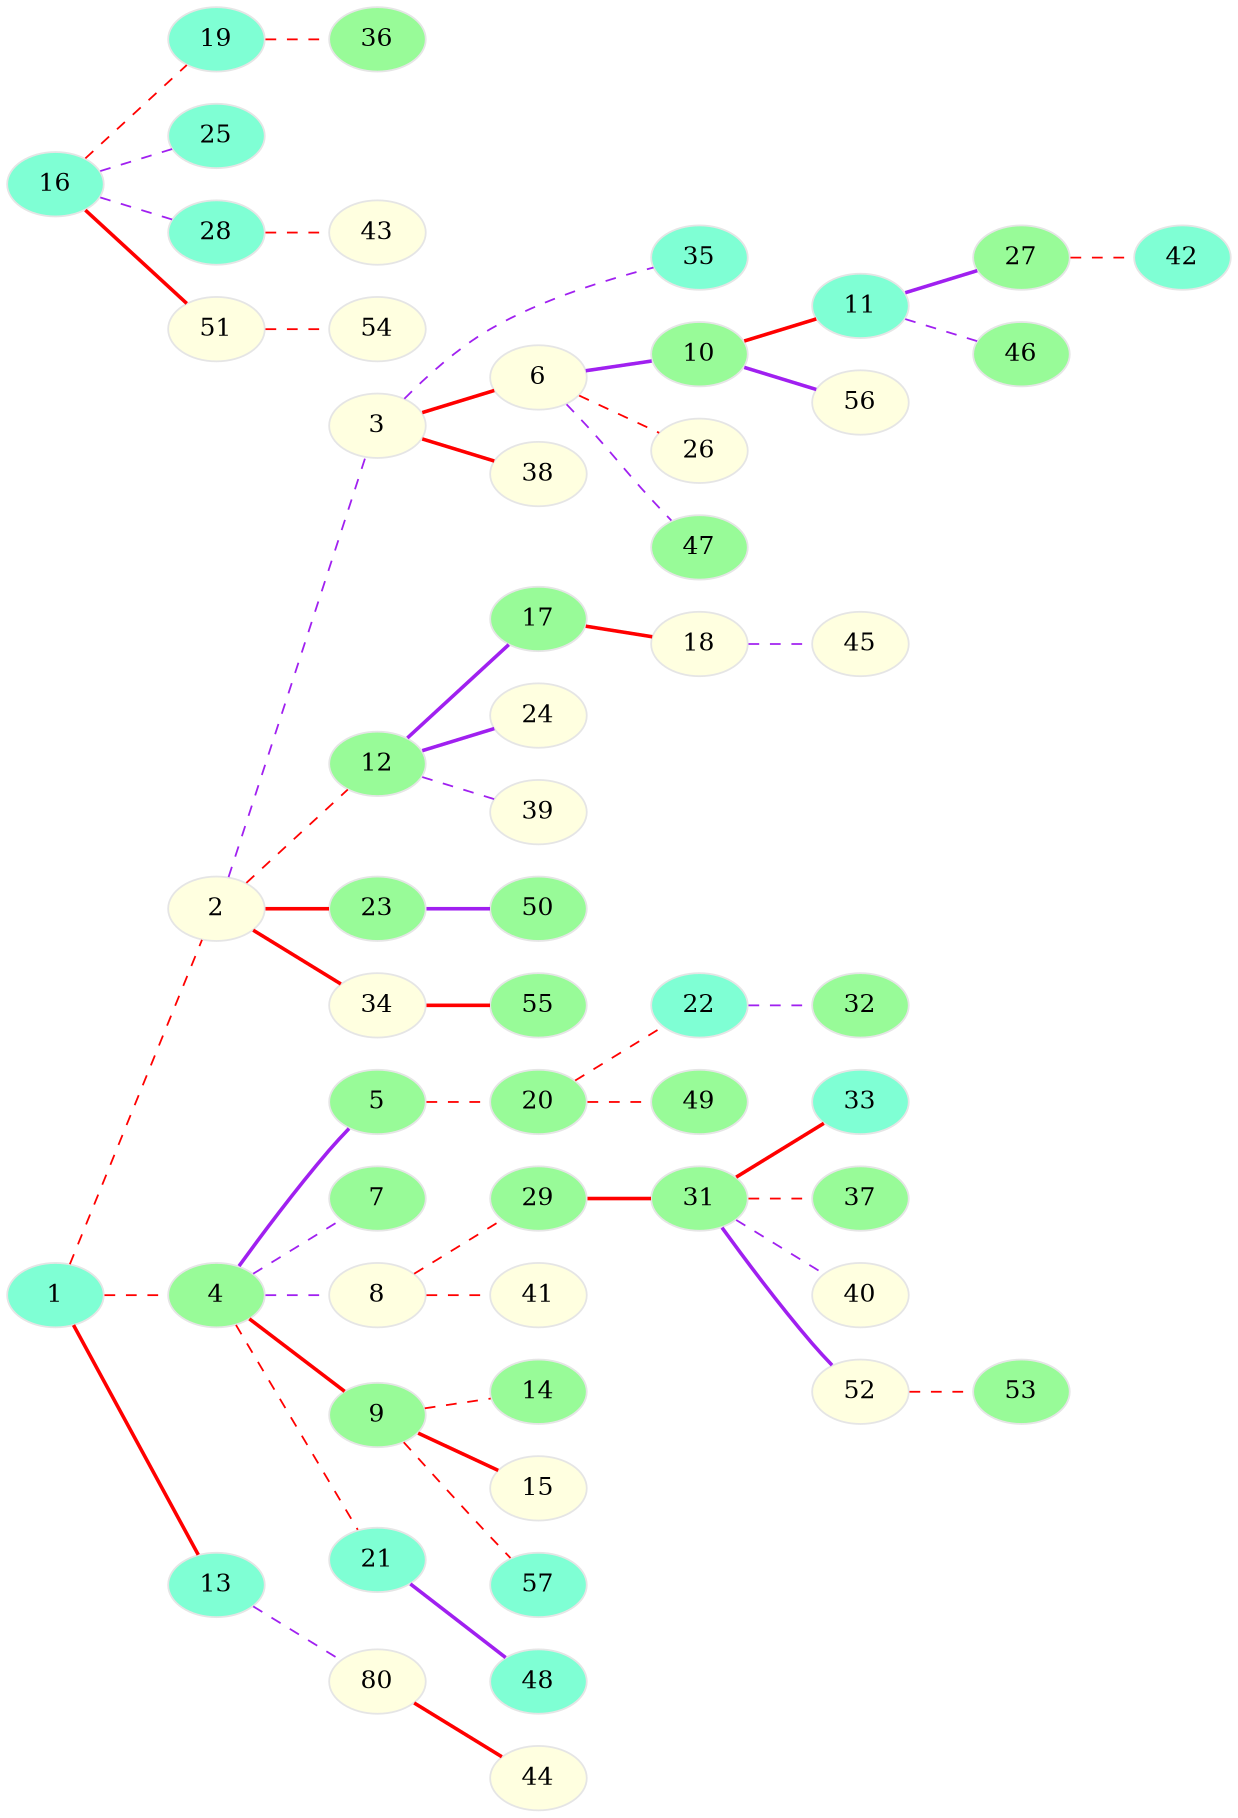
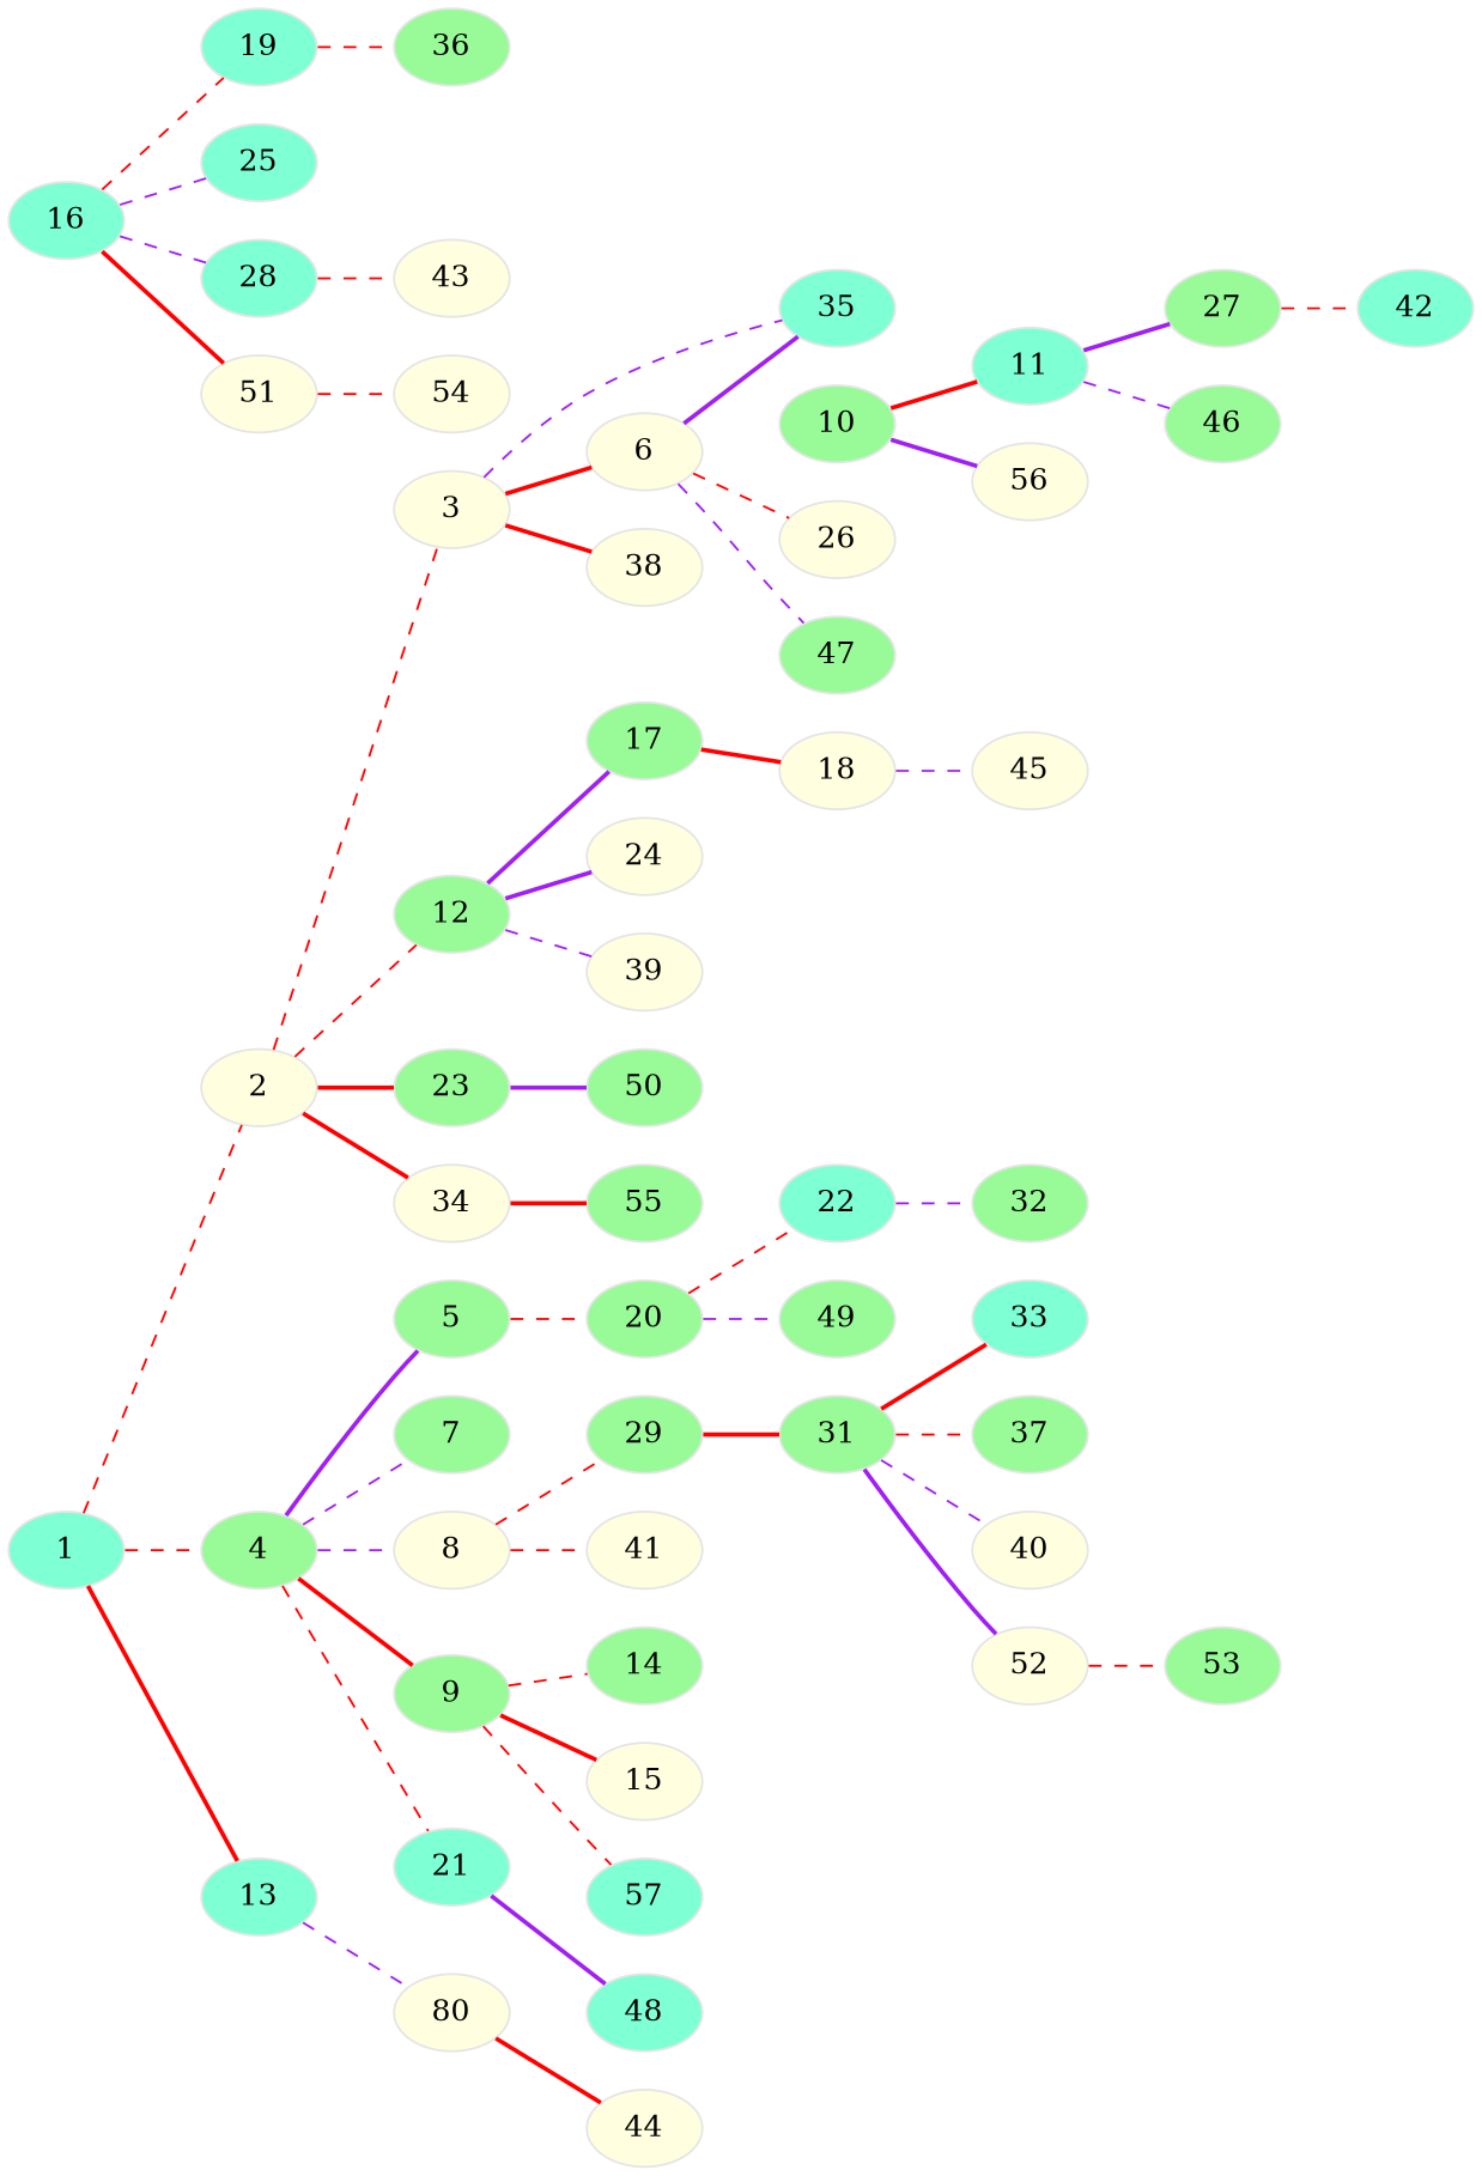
  graph {
    rankdir=LR
    node [color=gray90 fillcolor=palegreen style=filled]
    edge [color=red style=dashed]
    1 [fillcolor=aquamarine]
    2 [fillcolor=lightyellow]
    4
    13 [fillcolor=aquamarine]
    3 [fillcolor=lightyellow]
    12
    23
    34 [fillcolor=lightyellow]
    5
    7
    8 [fillcolor=lightyellow]
    9
    21 [fillcolor=aquamarine]
    n14 [fillcolor=lightyellow label=80]
    6 [fillcolor=lightyellow]
    35 [fillcolor=aquamarine]
    38 [fillcolor=lightyellow]
    17
    24 [fillcolor=lightyellow]
    39 [fillcolor=lightyellow]
    50
    55
    10
    26 [fillcolor=lightyellow]
    47
    20
    29
    41 [fillcolor=lightyellow]
    14
    15 [fillcolor=lightyellow]
    57 [fillcolor=aquamarine]
    48 [fillcolor=aquamarine]
    22 [fillcolor=aquamarine]
    49
    11 [fillcolor=aquamarine]
    56 [fillcolor=lightyellow]
    16 [fillcolor=aquamarine]
    19 [fillcolor=aquamarine]
    25 [fillcolor=aquamarine]
    28 [fillcolor=aquamarine]
    51 [fillcolor=lightyellow]
    31
    27
    46
    42 [fillcolor=aquamarine]
    18 [fillcolor=lightyellow]
    44 [fillcolor=lightyellow]
    36
    43 [fillcolor=lightyellow]
    54 [fillcolor=lightyellow]
    45 [fillcolor=lightyellow]
    32
    33 [fillcolor=aquamarine]
    37
    40 [fillcolor=lightyellow]
    52 [fillcolor=lightyellow]
    53
    1 -- 2
    1 -- 4
    1 -- 13 [style=bold]
-   2 -- 3 [color=purple]
+   2 -- 3
    2 -- 12
    2 -- 23 [style=bold]
    2 -- 34 [style=bold]
    4 -- 5 [color=purple style=bold]
    4 -- 7 [color=purple]
    4 -- 8 [color=purple]
    4 -- 9 [style=bold]
    4 -- 21
    13 -- n14 [color=purple]
    3 -- 6 [style=bold]
    3 -- 35 [color=purple]
    3 -- 38 [style=bold]
    12 -- 17 [color=purple style=bold]
    12 -- 24 [color=purple style=bold]
    12 -- 39 [color=purple]
    23 -- 50 [color=purple style=bold]
    34 -- 55 [style=bold]
    5 -- 20
    8 -- 29
    8 -- 41
    9 -- 14
    9 -- 15 [style=bold]
    9 -- 57
    21 -- 48 [color=purple style=bold]
    n14 -- 44 [style=bold]
-   6 -- 10 [color=purple style=bold]
+   6 -- 35 [color=purple style=bold]
    6 -- 26
    6 -- 47 [color=purple]
    17 -- 18 [style=bold]
    10 -- 11 [style=bold]
    10 -- 56 [color=purple style=bold]
    20 -- 22
-   20 -- 49
+   20 -- 49 [color=purple]
    29 -- 31 [style=bold]
    22 -- 32 [color=purple]
    11 -- 27 [color=purple style=bold]
    11 -- 46 [color=purple]
    16 -- 19
    16 -- 25 [color=purple]
    16 -- 28 [color=purple]
    16 -- 51 [style=bold]
    19 -- 36
    28 -- 43
    51 -- 54
    31 -- 33 [style=bold]
    31 -- 37
    31 -- 40 [color=purple]
    31 -- 52 [color=purple style=bold]
    27 -- 42
    18 -- 45 [color=purple]
    52 -- 53
  }
